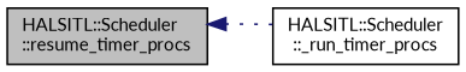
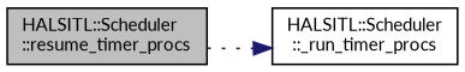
  digraph {
    rankdir=LR
    fontname=Lato
    node [color=black fontname=Lato fontsize=10 shape=record style=filled]
    n1 [fillcolor=grey75 fontcolor=black height=0.2 label="HALSITL::Scheduler\l::resume_timer_procs" width=0.4]
    n2 [fillcolor=white height=0.2 label="HALSITL::Scheduler\l::_run_timer_procs" width=0.4]
-   n2 -> n1 [color=midnightblue fontname=Lato fontsize=10 labelfontname=Helvetica labelfontsize=10 style=dotted]
+   n1 -> n2 [color=midnightblue fontname=Lato fontsize=10 labelfontname=Helvetica labelfontsize=10 style=dotted]
  }
